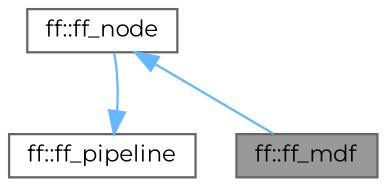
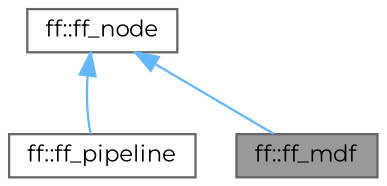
  digraph {
    fontname=Montserrat
    node [color=gray40 fillcolor=white fontname=Montserrat fontsize=10 shape=box style=filled]
    edge [color=steelblue1 dir=back fontname=Montserrat fontsize=10 labelfontname=Helvetica labelfontsize=10 style=solid]
    n1 [fillcolor=grey60 fontcolor=black height=0.2 label="ff::ff_mdf" width=0.4]
    n2 [height=0.2 label="ff::ff_pipeline" width=0.4]
    n3 [height=0.2 label="ff::ff_node" width=0.4]
    n3 -> n1
-   n2 -> n3
+   n3 -> n2
  }
